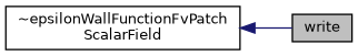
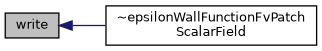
  digraph {
    rankdir=LR
    node [color=black fontname=Helvetica fontsize=10 shape=record]
    n1 [fillcolor=grey75 fontcolor=black height=0.2 label=write style=filled width=0.4]
    n2 [height=0.2 label="~epsilonWallFunctionFvPatch\lScalarField" width=0.4]
-   n2 -> n1 [color=midnightblue dir=back fontname=Helvetica fontsize=10 labelfontname=Helvetica labelfontsize=10 style=solid]
+   n1 -> n2 [color=midnightblue dir=back fontname=Helvetica fontsize=10 labelfontname=Helvetica labelfontsize=10 style=solid]
  }
